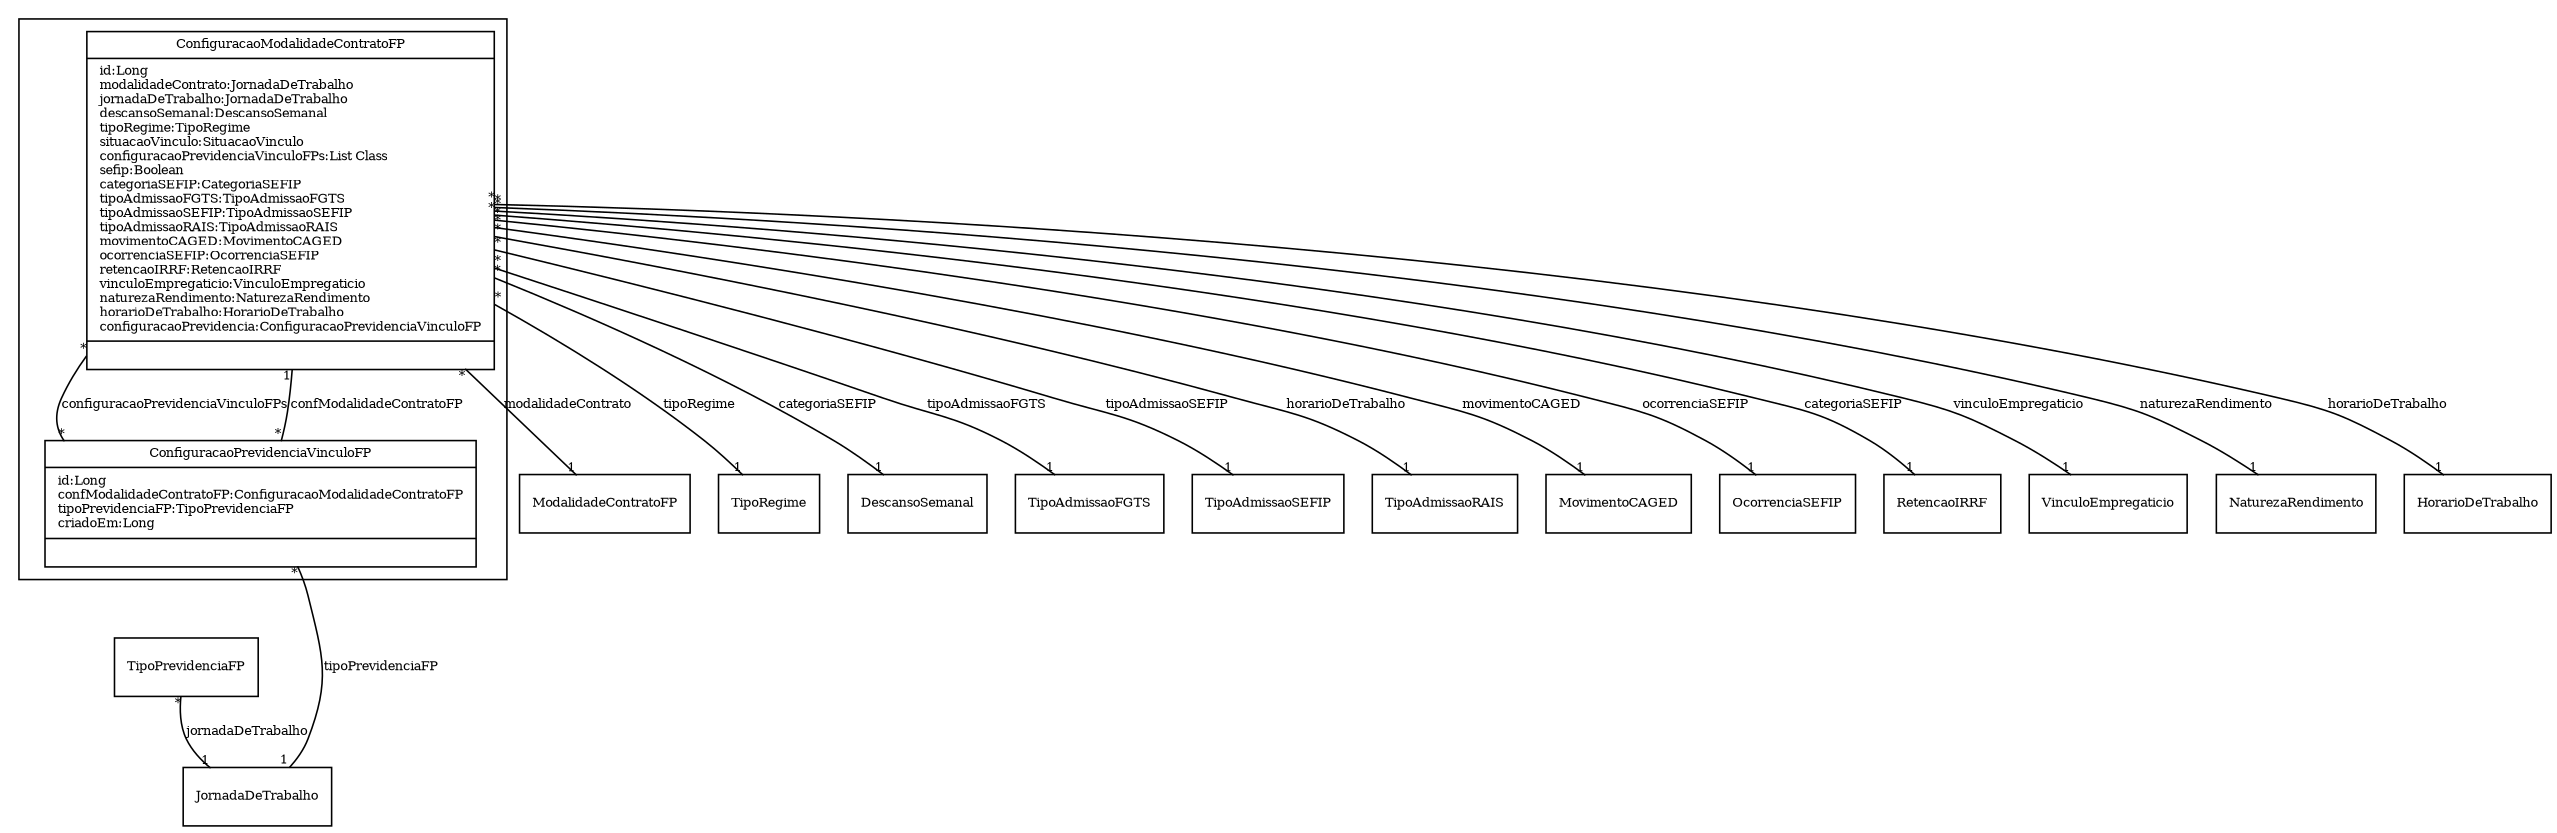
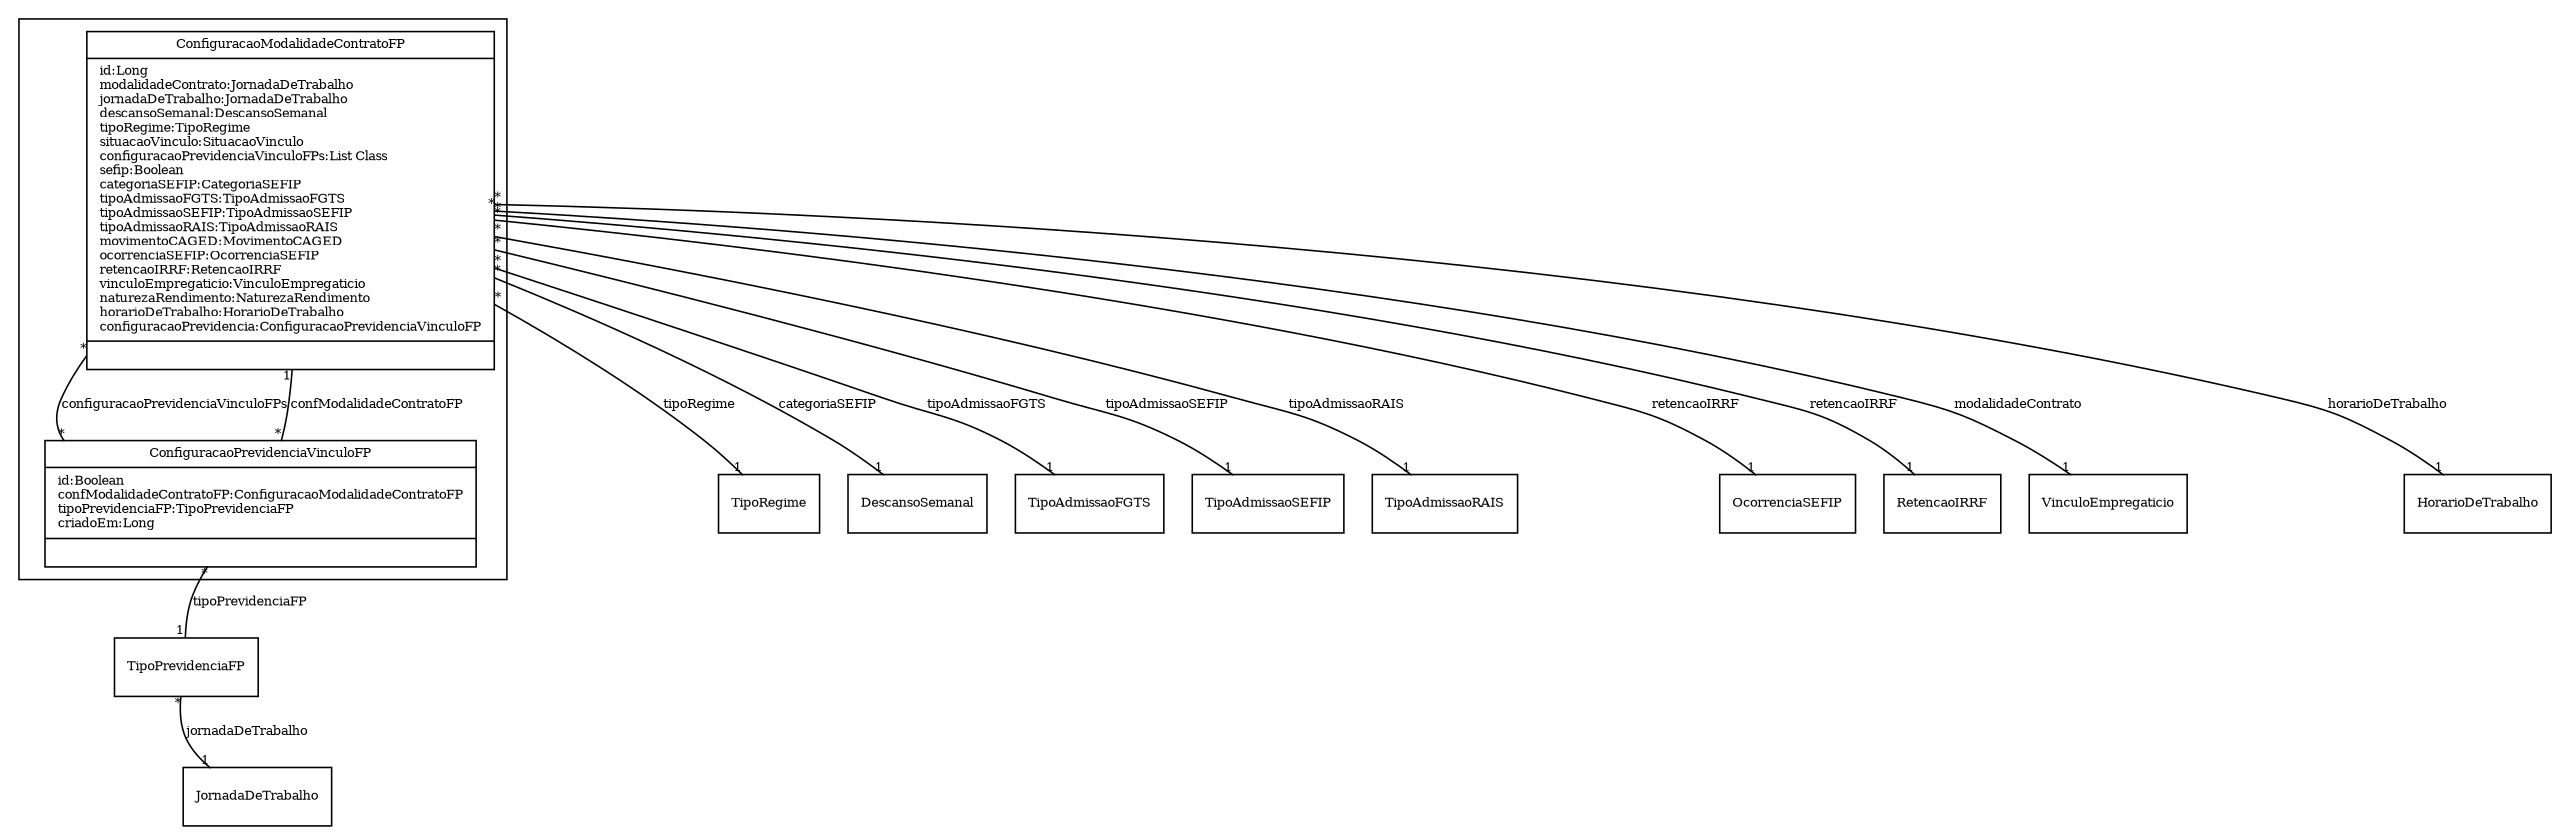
  digraph {
    fontname="Times-Roman"
    fontsize=8
    node [fontname="Times-Roman" fontsize=8 shape=record]
    edge [arrowhead=none fontname="Times-Roman" fontsize=8 headlabel=1 taillabel="*"]
    n1 [label="{ConfiguracaoModalidadeContratoFP|id:Long\lmodalidadeContrato:JornadaDeTrabalho\ljornadaDeTrabalho:JornadaDeTrabalho\ldescansoSemanal:DescansoSemanal\ltipoRegime:TipoRegime\lsituacaoVinculo:SituacaoVinculo\lconfiguracaoPrevidenciaVinculoFPs:List Class\lsefip:Boolean\lcategoriaSEFIP:CategoriaSEFIP\ltipoAdmissaoFGTS:TipoAdmissaoFGTS\ltipoAdmissaoSEFIP:TipoAdmissaoSEFIP\ltipoAdmissaoRAIS:TipoAdmissaoRAIS\lmovimentoCAGED:MovimentoCAGED\locorrenciaSEFIP:OcorrenciaSEFIP\lretencaoIRRF:RetencaoIRRF\lvinculoEmpregaticio:VinculoEmpregaticio\lnaturezaRendimento:NaturezaRendimento\lhorarioDeTrabalho:HorarioDeTrabalho\lconfiguracaoPrevidencia:ConfiguracaoPrevidenciaVinculoFP\l|\l}"]
-   n2 [label="{ConfiguracaoPrevidenciaVinculoFP|id:Long\lconfModalidadeContratoFP:ConfiguracaoModalidadeContratoFP\ltipoPrevidenciaFP:TipoPrevidenciaFP\lcriadoEm:Long\l|\l}"]
-   ModalidadeContratoFP
+   n2 [label="{ConfiguracaoPrevidenciaVinculoFP|id:Boolean\lconfModalidadeContratoFP:ConfiguracaoModalidadeContratoFP\ltipoPrevidenciaFP:TipoPrevidenciaFP\lcriadoEm:Long\l|\l}"]
    TipoRegime
    n5 [label=DescansoSemanal]
    TipoAdmissaoFGTS
    TipoAdmissaoSEFIP
    TipoAdmissaoRAIS
-   MovimentoCAGED
    OcorrenciaSEFIP
    RetencaoIRRF
    VinculoEmpregaticio
-   NaturezaRendimento
    HorarioDeTrabalho
    TipoPrevidenciaFP
    JornadaDeTrabalho
    subgraph cluster_1 {
      n1
      n2
    }
    n1 -> n2 [headlabel="*" label=configuracaoPrevidenciaVinculoFPs]
-   n1 -> ModalidadeContratoFP [label=modalidadeContrato]
    n1 -> TipoRegime [label=tipoRegime]
    n1 -> n5 [label=categoriaSEFIP]
    n1 -> TipoAdmissaoFGTS [label=tipoAdmissaoFGTS]
    n1 -> TipoAdmissaoSEFIP [label=tipoAdmissaoSEFIP]
-   n1 -> TipoAdmissaoRAIS [label=horarioDeTrabalho]
-   n1 -> MovimentoCAGED [label=movimentoCAGED]
-   n1 -> OcorrenciaSEFIP [label=ocorrenciaSEFIP]
-   n1 -> RetencaoIRRF [label=categoriaSEFIP]
-   n1 -> VinculoEmpregaticio [label=vinculoEmpregaticio]
-   n1 -> NaturezaRendimento [label=naturezaRendimento]
+   n1 -> TipoAdmissaoRAIS [label=tipoAdmissaoRAIS]
+   n1 -> OcorrenciaSEFIP [label=retencaoIRRF]
+   n1 -> RetencaoIRRF [label=retencaoIRRF]
+   n1 -> VinculoEmpregaticio [label=modalidadeContrato]
    n1 -> HorarioDeTrabalho [label=horarioDeTrabalho]
    n2 -> n1 [label=confModalidadeContratoFP]
-   n2 -> JornadaDeTrabalho [label=tipoPrevidenciaFP]
+   n2 -> TipoPrevidenciaFP [label=tipoPrevidenciaFP]
    TipoPrevidenciaFP -> JornadaDeTrabalho [label=jornadaDeTrabalho]
  }
